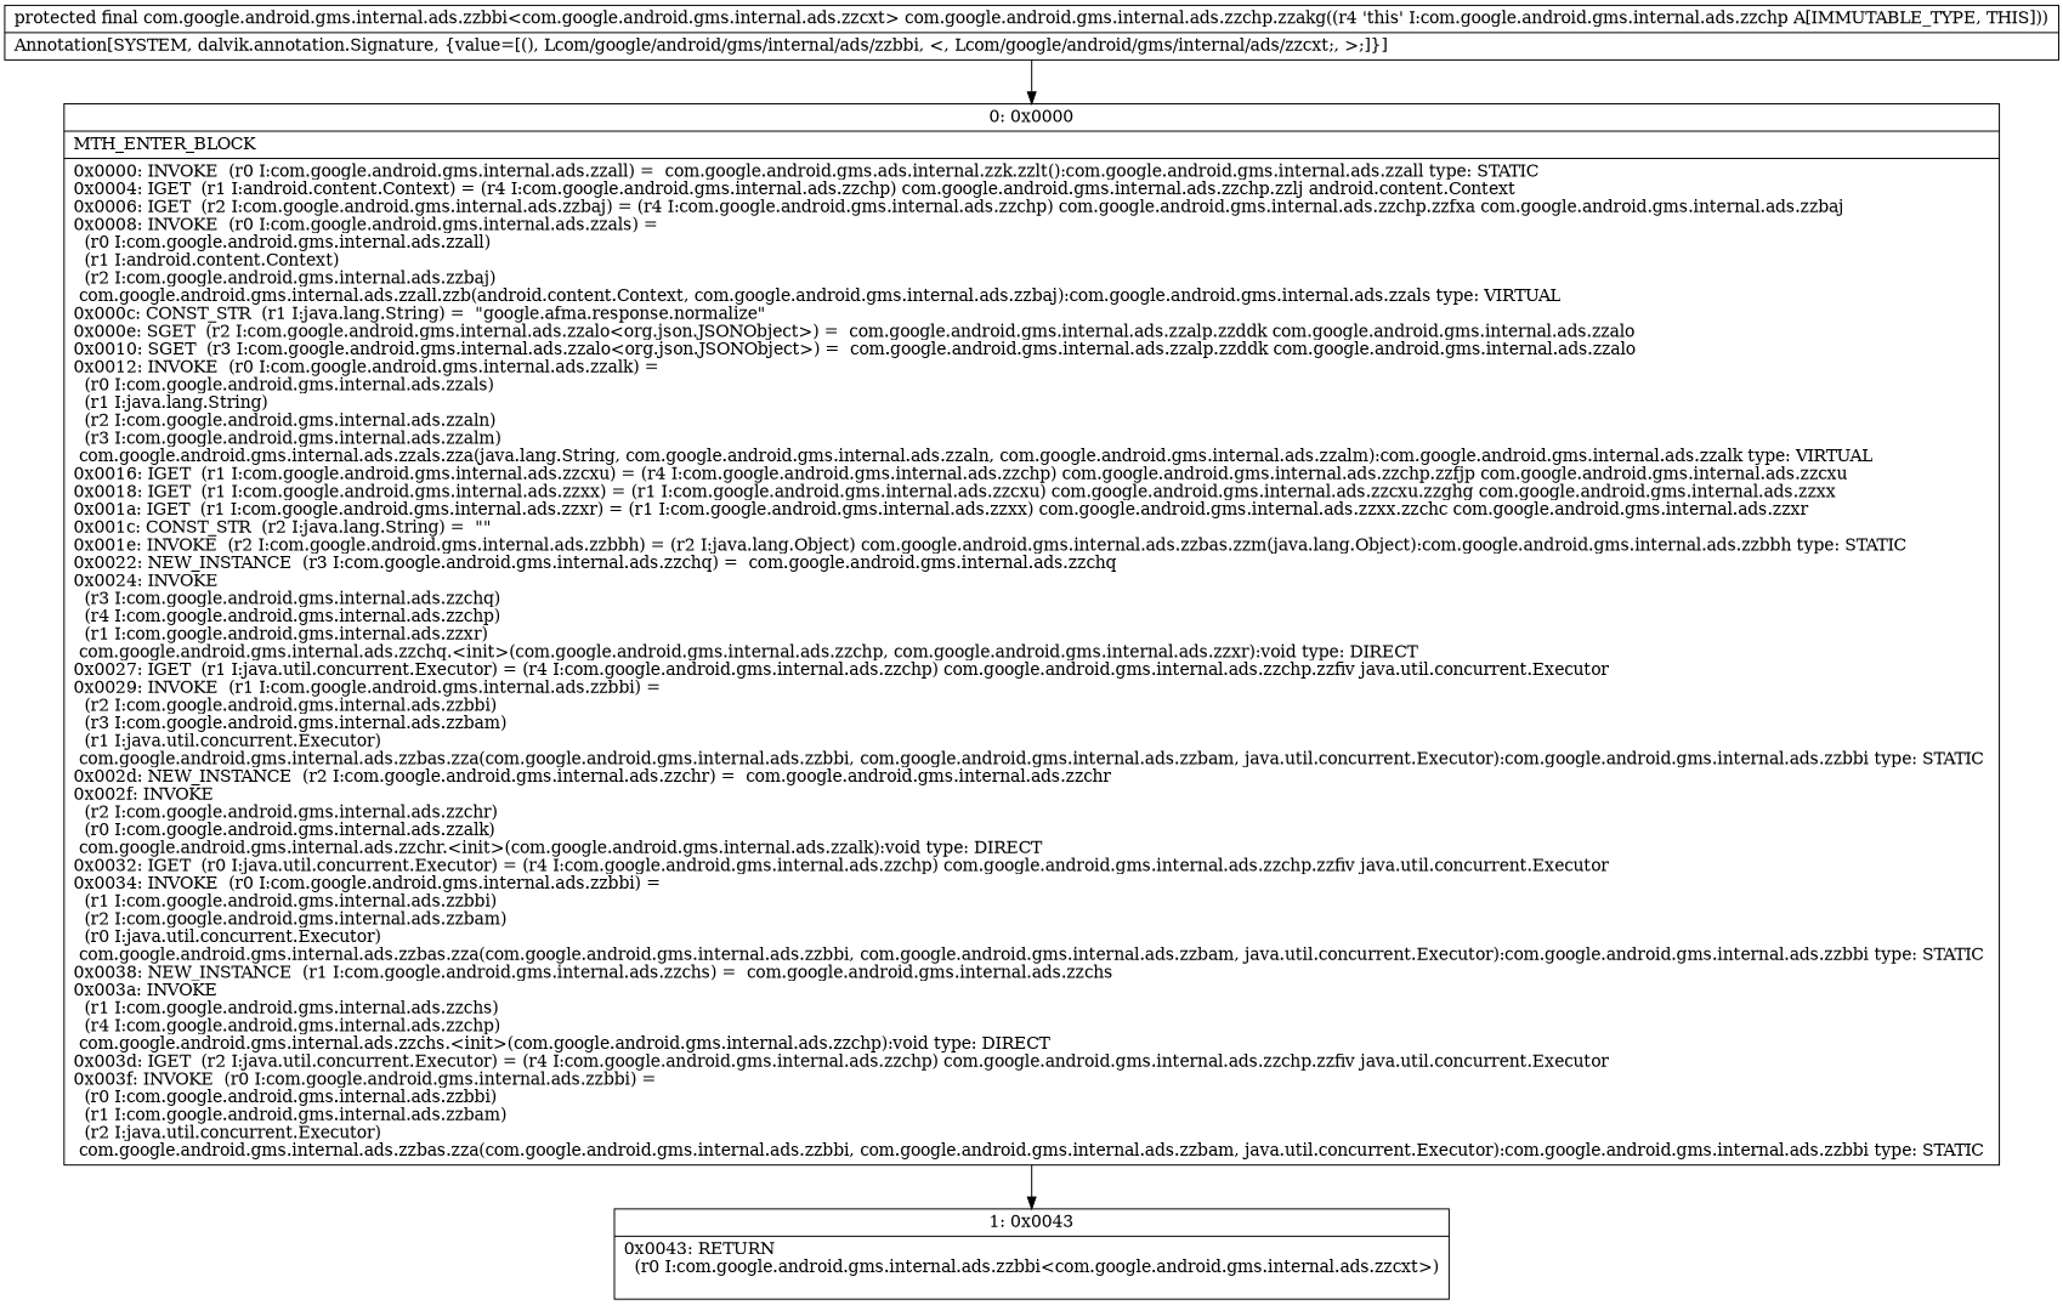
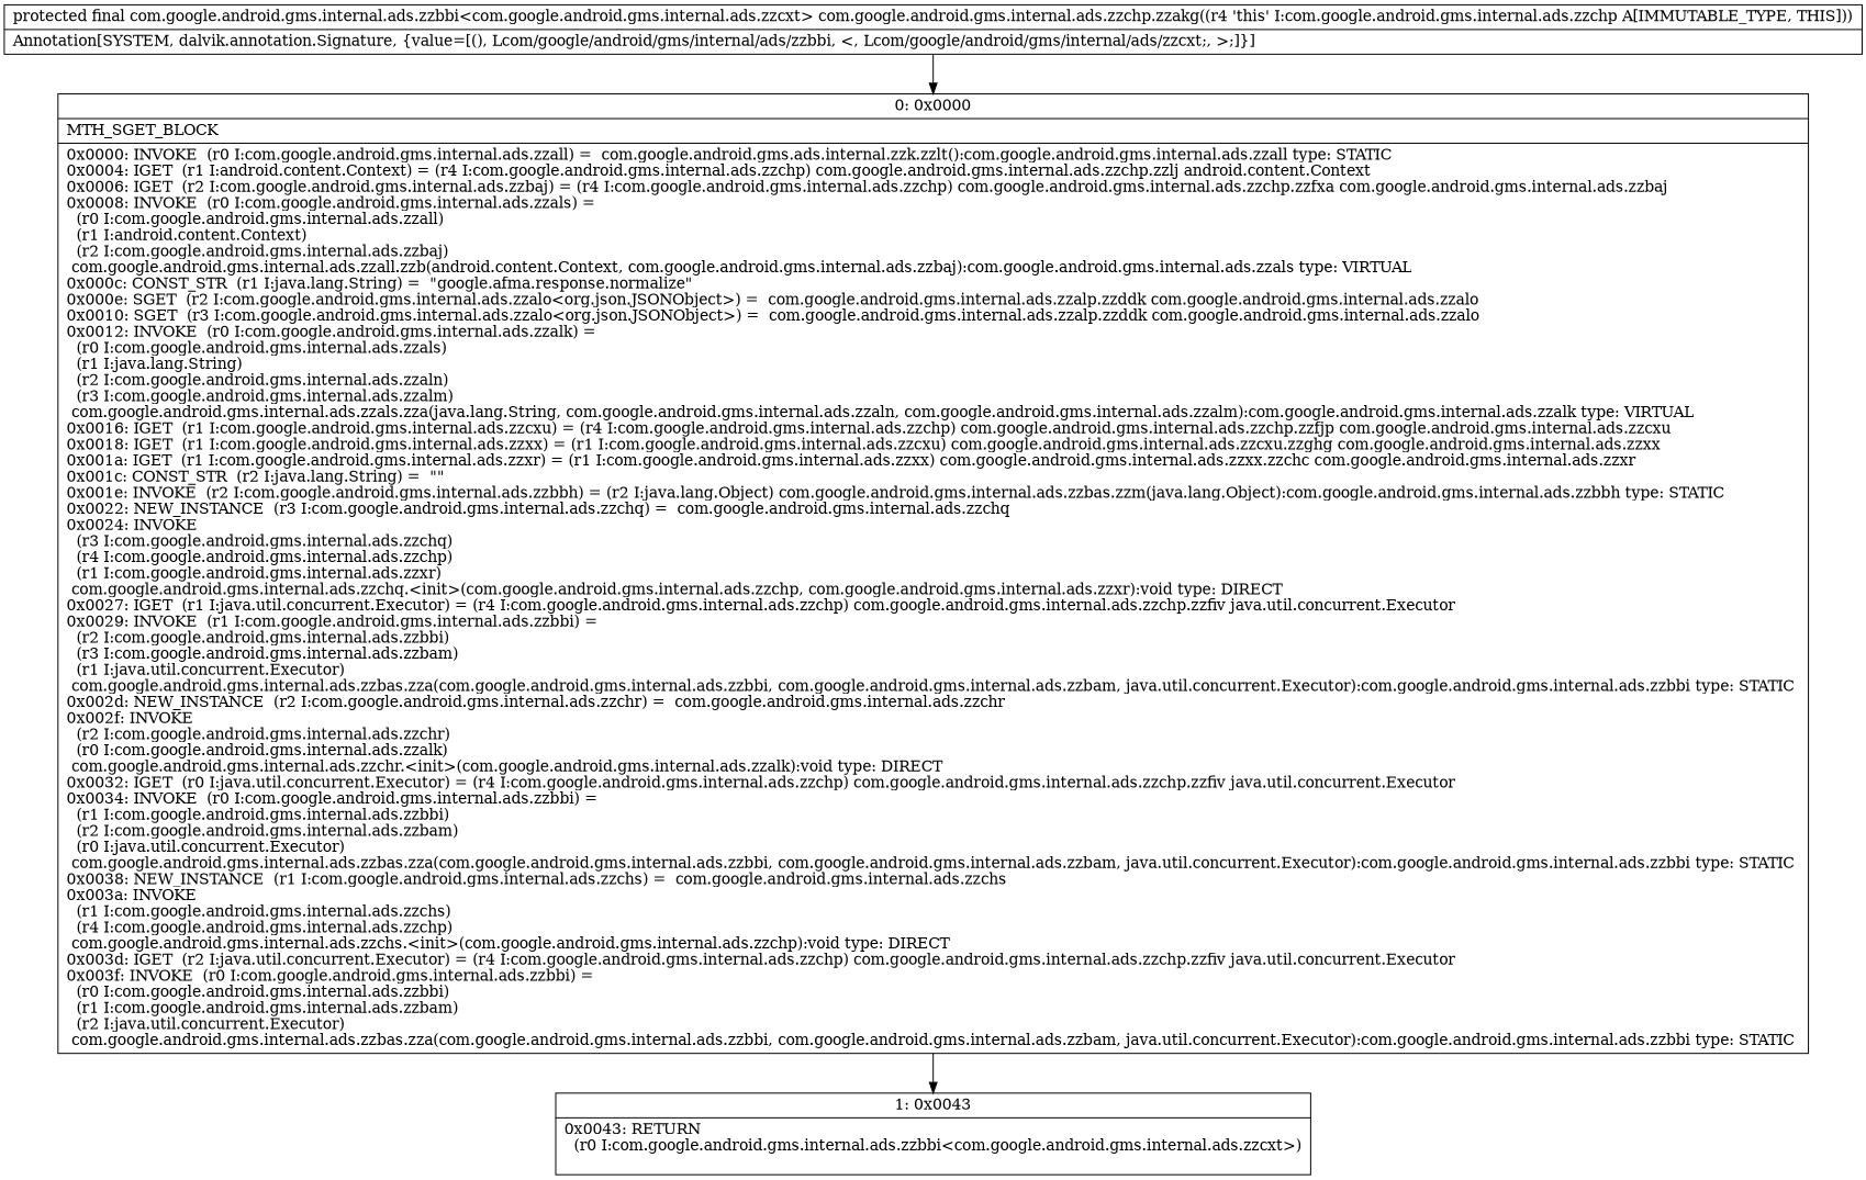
  digraph {
    node [shape=record]
-   n1 [label="{0\:\ 0x0000|MTH_ENTER_BLOCK\l|0x0000: INVOKE  (r0 I:com.google.android.gms.internal.ads.zzall) =  com.google.android.gms.ads.internal.zzk.zzlt():com.google.android.gms.internal.ads.zzall type: STATIC \l0x0004: IGET  (r1 I:android.content.Context) = (r4 I:com.google.android.gms.internal.ads.zzchp) com.google.android.gms.internal.ads.zzchp.zzlj android.content.Context \l0x0006: IGET  (r2 I:com.google.android.gms.internal.ads.zzbaj) = (r4 I:com.google.android.gms.internal.ads.zzchp) com.google.android.gms.internal.ads.zzchp.zzfxa com.google.android.gms.internal.ads.zzbaj \l0x0008: INVOKE  (r0 I:com.google.android.gms.internal.ads.zzals) = \l  (r0 I:com.google.android.gms.internal.ads.zzall)\l  (r1 I:android.content.Context)\l  (r2 I:com.google.android.gms.internal.ads.zzbaj)\l com.google.android.gms.internal.ads.zzall.zzb(android.content.Context, com.google.android.gms.internal.ads.zzbaj):com.google.android.gms.internal.ads.zzals type: VIRTUAL \l0x000c: CONST_STR  (r1 I:java.lang.String) =  \"google.afma.response.normalize\" \l0x000e: SGET  (r2 I:com.google.android.gms.internal.ads.zzalo\<org.json.JSONObject\>) =  com.google.android.gms.internal.ads.zzalp.zzddk com.google.android.gms.internal.ads.zzalo \l0x0010: SGET  (r3 I:com.google.android.gms.internal.ads.zzalo\<org.json.JSONObject\>) =  com.google.android.gms.internal.ads.zzalp.zzddk com.google.android.gms.internal.ads.zzalo \l0x0012: INVOKE  (r0 I:com.google.android.gms.internal.ads.zzalk) = \l  (r0 I:com.google.android.gms.internal.ads.zzals)\l  (r1 I:java.lang.String)\l  (r2 I:com.google.android.gms.internal.ads.zzaln)\l  (r3 I:com.google.android.gms.internal.ads.zzalm)\l com.google.android.gms.internal.ads.zzals.zza(java.lang.String, com.google.android.gms.internal.ads.zzaln, com.google.android.gms.internal.ads.zzalm):com.google.android.gms.internal.ads.zzalk type: VIRTUAL \l0x0016: IGET  (r1 I:com.google.android.gms.internal.ads.zzcxu) = (r4 I:com.google.android.gms.internal.ads.zzchp) com.google.android.gms.internal.ads.zzchp.zzfjp com.google.android.gms.internal.ads.zzcxu \l0x0018: IGET  (r1 I:com.google.android.gms.internal.ads.zzxx) = (r1 I:com.google.android.gms.internal.ads.zzcxu) com.google.android.gms.internal.ads.zzcxu.zzghg com.google.android.gms.internal.ads.zzxx \l0x001a: IGET  (r1 I:com.google.android.gms.internal.ads.zzxr) = (r1 I:com.google.android.gms.internal.ads.zzxx) com.google.android.gms.internal.ads.zzxx.zzchc com.google.android.gms.internal.ads.zzxr \l0x001c: CONST_STR  (r2 I:java.lang.String) =  \"\" \l0x001e: INVOKE  (r2 I:com.google.android.gms.internal.ads.zzbbh) = (r2 I:java.lang.Object) com.google.android.gms.internal.ads.zzbas.zzm(java.lang.Object):com.google.android.gms.internal.ads.zzbbh type: STATIC \l0x0022: NEW_INSTANCE  (r3 I:com.google.android.gms.internal.ads.zzchq) =  com.google.android.gms.internal.ads.zzchq \l0x0024: INVOKE  \l  (r3 I:com.google.android.gms.internal.ads.zzchq)\l  (r4 I:com.google.android.gms.internal.ads.zzchp)\l  (r1 I:com.google.android.gms.internal.ads.zzxr)\l com.google.android.gms.internal.ads.zzchq.\<init\>(com.google.android.gms.internal.ads.zzchp, com.google.android.gms.internal.ads.zzxr):void type: DIRECT \l0x0027: IGET  (r1 I:java.util.concurrent.Executor) = (r4 I:com.google.android.gms.internal.ads.zzchp) com.google.android.gms.internal.ads.zzchp.zzfiv java.util.concurrent.Executor \l0x0029: INVOKE  (r1 I:com.google.android.gms.internal.ads.zzbbi) = \l  (r2 I:com.google.android.gms.internal.ads.zzbbi)\l  (r3 I:com.google.android.gms.internal.ads.zzbam)\l  (r1 I:java.util.concurrent.Executor)\l com.google.android.gms.internal.ads.zzbas.zza(com.google.android.gms.internal.ads.zzbbi, com.google.android.gms.internal.ads.zzbam, java.util.concurrent.Executor):com.google.android.gms.internal.ads.zzbbi type: STATIC \l0x002d: NEW_INSTANCE  (r2 I:com.google.android.gms.internal.ads.zzchr) =  com.google.android.gms.internal.ads.zzchr \l0x002f: INVOKE  \l  (r2 I:com.google.android.gms.internal.ads.zzchr)\l  (r0 I:com.google.android.gms.internal.ads.zzalk)\l com.google.android.gms.internal.ads.zzchr.\<init\>(com.google.android.gms.internal.ads.zzalk):void type: DIRECT \l0x0032: IGET  (r0 I:java.util.concurrent.Executor) = (r4 I:com.google.android.gms.internal.ads.zzchp) com.google.android.gms.internal.ads.zzchp.zzfiv java.util.concurrent.Executor \l0x0034: INVOKE  (r0 I:com.google.android.gms.internal.ads.zzbbi) = \l  (r1 I:com.google.android.gms.internal.ads.zzbbi)\l  (r2 I:com.google.android.gms.internal.ads.zzbam)\l  (r0 I:java.util.concurrent.Executor)\l com.google.android.gms.internal.ads.zzbas.zza(com.google.android.gms.internal.ads.zzbbi, com.google.android.gms.internal.ads.zzbam, java.util.concurrent.Executor):com.google.android.gms.internal.ads.zzbbi type: STATIC \l0x0038: NEW_INSTANCE  (r1 I:com.google.android.gms.internal.ads.zzchs) =  com.google.android.gms.internal.ads.zzchs \l0x003a: INVOKE  \l  (r1 I:com.google.android.gms.internal.ads.zzchs)\l  (r4 I:com.google.android.gms.internal.ads.zzchp)\l com.google.android.gms.internal.ads.zzchs.\<init\>(com.google.android.gms.internal.ads.zzchp):void type: DIRECT \l0x003d: IGET  (r2 I:java.util.concurrent.Executor) = (r4 I:com.google.android.gms.internal.ads.zzchp) com.google.android.gms.internal.ads.zzchp.zzfiv java.util.concurrent.Executor \l0x003f: INVOKE  (r0 I:com.google.android.gms.internal.ads.zzbbi) = \l  (r0 I:com.google.android.gms.internal.ads.zzbbi)\l  (r1 I:com.google.android.gms.internal.ads.zzbam)\l  (r2 I:java.util.concurrent.Executor)\l com.google.android.gms.internal.ads.zzbas.zza(com.google.android.gms.internal.ads.zzbbi, com.google.android.gms.internal.ads.zzbam, java.util.concurrent.Executor):com.google.android.gms.internal.ads.zzbbi type: STATIC \l}"]
+   n1 [label="{0\:\ 0x0000|MTH_SGET_BLOCK\l|0x0000: INVOKE  (r0 I:com.google.android.gms.internal.ads.zzall) =  com.google.android.gms.ads.internal.zzk.zzlt():com.google.android.gms.internal.ads.zzall type: STATIC \l0x0004: IGET  (r1 I:android.content.Context) = (r4 I:com.google.android.gms.internal.ads.zzchp) com.google.android.gms.internal.ads.zzchp.zzlj android.content.Context \l0x0006: IGET  (r2 I:com.google.android.gms.internal.ads.zzbaj) = (r4 I:com.google.android.gms.internal.ads.zzchp) com.google.android.gms.internal.ads.zzchp.zzfxa com.google.android.gms.internal.ads.zzbaj \l0x0008: INVOKE  (r0 I:com.google.android.gms.internal.ads.zzals) = \l  (r0 I:com.google.android.gms.internal.ads.zzall)\l  (r1 I:android.content.Context)\l  (r2 I:com.google.android.gms.internal.ads.zzbaj)\l com.google.android.gms.internal.ads.zzall.zzb(android.content.Context, com.google.android.gms.internal.ads.zzbaj):com.google.android.gms.internal.ads.zzals type: VIRTUAL \l0x000c: CONST_STR  (r1 I:java.lang.String) =  \"google.afma.response.normalize\" \l0x000e: SGET  (r2 I:com.google.android.gms.internal.ads.zzalo\<org.json.JSONObject\>) =  com.google.android.gms.internal.ads.zzalp.zzddk com.google.android.gms.internal.ads.zzalo \l0x0010: SGET  (r3 I:com.google.android.gms.internal.ads.zzalo\<org.json.JSONObject\>) =  com.google.android.gms.internal.ads.zzalp.zzddk com.google.android.gms.internal.ads.zzalo \l0x0012: INVOKE  (r0 I:com.google.android.gms.internal.ads.zzalk) = \l  (r0 I:com.google.android.gms.internal.ads.zzals)\l  (r1 I:java.lang.String)\l  (r2 I:com.google.android.gms.internal.ads.zzaln)\l  (r3 I:com.google.android.gms.internal.ads.zzalm)\l com.google.android.gms.internal.ads.zzals.zza(java.lang.String, com.google.android.gms.internal.ads.zzaln, com.google.android.gms.internal.ads.zzalm):com.google.android.gms.internal.ads.zzalk type: VIRTUAL \l0x0016: IGET  (r1 I:com.google.android.gms.internal.ads.zzcxu) = (r4 I:com.google.android.gms.internal.ads.zzchp) com.google.android.gms.internal.ads.zzchp.zzfjp com.google.android.gms.internal.ads.zzcxu \l0x0018: IGET  (r1 I:com.google.android.gms.internal.ads.zzxx) = (r1 I:com.google.android.gms.internal.ads.zzcxu) com.google.android.gms.internal.ads.zzcxu.zzghg com.google.android.gms.internal.ads.zzxx \l0x001a: IGET  (r1 I:com.google.android.gms.internal.ads.zzxr) = (r1 I:com.google.android.gms.internal.ads.zzxx) com.google.android.gms.internal.ads.zzxx.zzchc com.google.android.gms.internal.ads.zzxr \l0x001c: CONST_STR  (r2 I:java.lang.String) =  \"\" \l0x001e: INVOKE  (r2 I:com.google.android.gms.internal.ads.zzbbh) = (r2 I:java.lang.Object) com.google.android.gms.internal.ads.zzbas.zzm(java.lang.Object):com.google.android.gms.internal.ads.zzbbh type: STATIC \l0x0022: NEW_INSTANCE  (r3 I:com.google.android.gms.internal.ads.zzchq) =  com.google.android.gms.internal.ads.zzchq \l0x0024: INVOKE  \l  (r3 I:com.google.android.gms.internal.ads.zzchq)\l  (r4 I:com.google.android.gms.internal.ads.zzchp)\l  (r1 I:com.google.android.gms.internal.ads.zzxr)\l com.google.android.gms.internal.ads.zzchq.\<init\>(com.google.android.gms.internal.ads.zzchp, com.google.android.gms.internal.ads.zzxr):void type: DIRECT \l0x0027: IGET  (r1 I:java.util.concurrent.Executor) = (r4 I:com.google.android.gms.internal.ads.zzchp) com.google.android.gms.internal.ads.zzchp.zzfiv java.util.concurrent.Executor \l0x0029: INVOKE  (r1 I:com.google.android.gms.internal.ads.zzbbi) = \l  (r2 I:com.google.android.gms.internal.ads.zzbbi)\l  (r3 I:com.google.android.gms.internal.ads.zzbam)\l  (r1 I:java.util.concurrent.Executor)\l com.google.android.gms.internal.ads.zzbas.zza(com.google.android.gms.internal.ads.zzbbi, com.google.android.gms.internal.ads.zzbam, java.util.concurrent.Executor):com.google.android.gms.internal.ads.zzbbi type: STATIC \l0x002d: NEW_INSTANCE  (r2 I:com.google.android.gms.internal.ads.zzchr) =  com.google.android.gms.internal.ads.zzchr \l0x002f: INVOKE  \l  (r2 I:com.google.android.gms.internal.ads.zzchr)\l  (r0 I:com.google.android.gms.internal.ads.zzalk)\l com.google.android.gms.internal.ads.zzchr.\<init\>(com.google.android.gms.internal.ads.zzalk):void type: DIRECT \l0x0032: IGET  (r0 I:java.util.concurrent.Executor) = (r4 I:com.google.android.gms.internal.ads.zzchp) com.google.android.gms.internal.ads.zzchp.zzfiv java.util.concurrent.Executor \l0x0034: INVOKE  (r0 I:com.google.android.gms.internal.ads.zzbbi) = \l  (r1 I:com.google.android.gms.internal.ads.zzbbi)\l  (r2 I:com.google.android.gms.internal.ads.zzbam)\l  (r0 I:java.util.concurrent.Executor)\l com.google.android.gms.internal.ads.zzbas.zza(com.google.android.gms.internal.ads.zzbbi, com.google.android.gms.internal.ads.zzbam, java.util.concurrent.Executor):com.google.android.gms.internal.ads.zzbbi type: STATIC \l0x0038: NEW_INSTANCE  (r1 I:com.google.android.gms.internal.ads.zzchs) =  com.google.android.gms.internal.ads.zzchs \l0x003a: INVOKE  \l  (r1 I:com.google.android.gms.internal.ads.zzchs)\l  (r4 I:com.google.android.gms.internal.ads.zzchp)\l com.google.android.gms.internal.ads.zzchs.\<init\>(com.google.android.gms.internal.ads.zzchp):void type: DIRECT \l0x003d: IGET  (r2 I:java.util.concurrent.Executor) = (r4 I:com.google.android.gms.internal.ads.zzchp) com.google.android.gms.internal.ads.zzchp.zzfiv java.util.concurrent.Executor \l0x003f: INVOKE  (r0 I:com.google.android.gms.internal.ads.zzbbi) = \l  (r0 I:com.google.android.gms.internal.ads.zzbbi)\l  (r1 I:com.google.android.gms.internal.ads.zzbam)\l  (r2 I:java.util.concurrent.Executor)\l com.google.android.gms.internal.ads.zzbas.zza(com.google.android.gms.internal.ads.zzbbi, com.google.android.gms.internal.ads.zzbam, java.util.concurrent.Executor):com.google.android.gms.internal.ads.zzbbi type: STATIC \l}"]
    n2 [label="{1\:\ 0x0043|0x0043: RETURN  \l  (r0 I:com.google.android.gms.internal.ads.zzbbi\<com.google.android.gms.internal.ads.zzcxt\>)\l \l}"]
    n3 [label="{protected final com.google.android.gms.internal.ads.zzbbi\<com.google.android.gms.internal.ads.zzcxt\> com.google.android.gms.internal.ads.zzchp.zzakg((r4 'this' I:com.google.android.gms.internal.ads.zzchp A[IMMUTABLE_TYPE, THIS]))  | Annotation[SYSTEM, dalvik.annotation.Signature, \{value=[(), Lcom\/google\/android\/gms\/internal\/ads\/zzbbi, \<, Lcom\/google\/android\/gms\/internal\/ads\/zzcxt;, \>;]\}]\l}"]
    n1 -> n2
    n3 -> n1
  }
